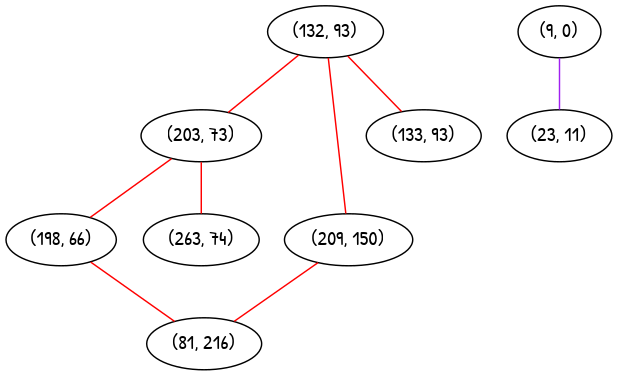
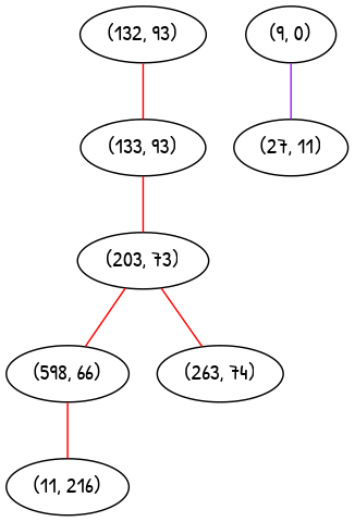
  graph {
    fontname="Patrick Hand"
    node [fontname="Patrick Hand"]
    edge [color=red fontname="Patrick Hand" weight=1]
    "(132, 93)"
    "(203, 73)"
-   "(209, 150)"
    n4 [label="(133, 93)"]
-   "(198, 66)"
+   "(198, 66)" [label="(598, 66)"]
    n6 [label="(263, 74)"]
-   "(11, 216)" [label="(81, 216)"]
+   "(11, 216)"
    n8 [label="(9, 0)"]
-   "(27, 11)" [label="(23, 11)"]
-   "(132, 93)" -- "(203, 73)"
-   "(132, 93)" -- "(209, 150)"
+   "(27, 11)"
+   n4 -- "(203, 73)"
    "(132, 93)" -- n4
    "(203, 73)" -- "(198, 66)"
    "(203, 73)" -- n6
-   "(209, 150)" -- "(11, 216)"
    "(198, 66)" -- "(11, 216)"
    n8 -- "(27, 11)" [color=purple weight=4]
  }
